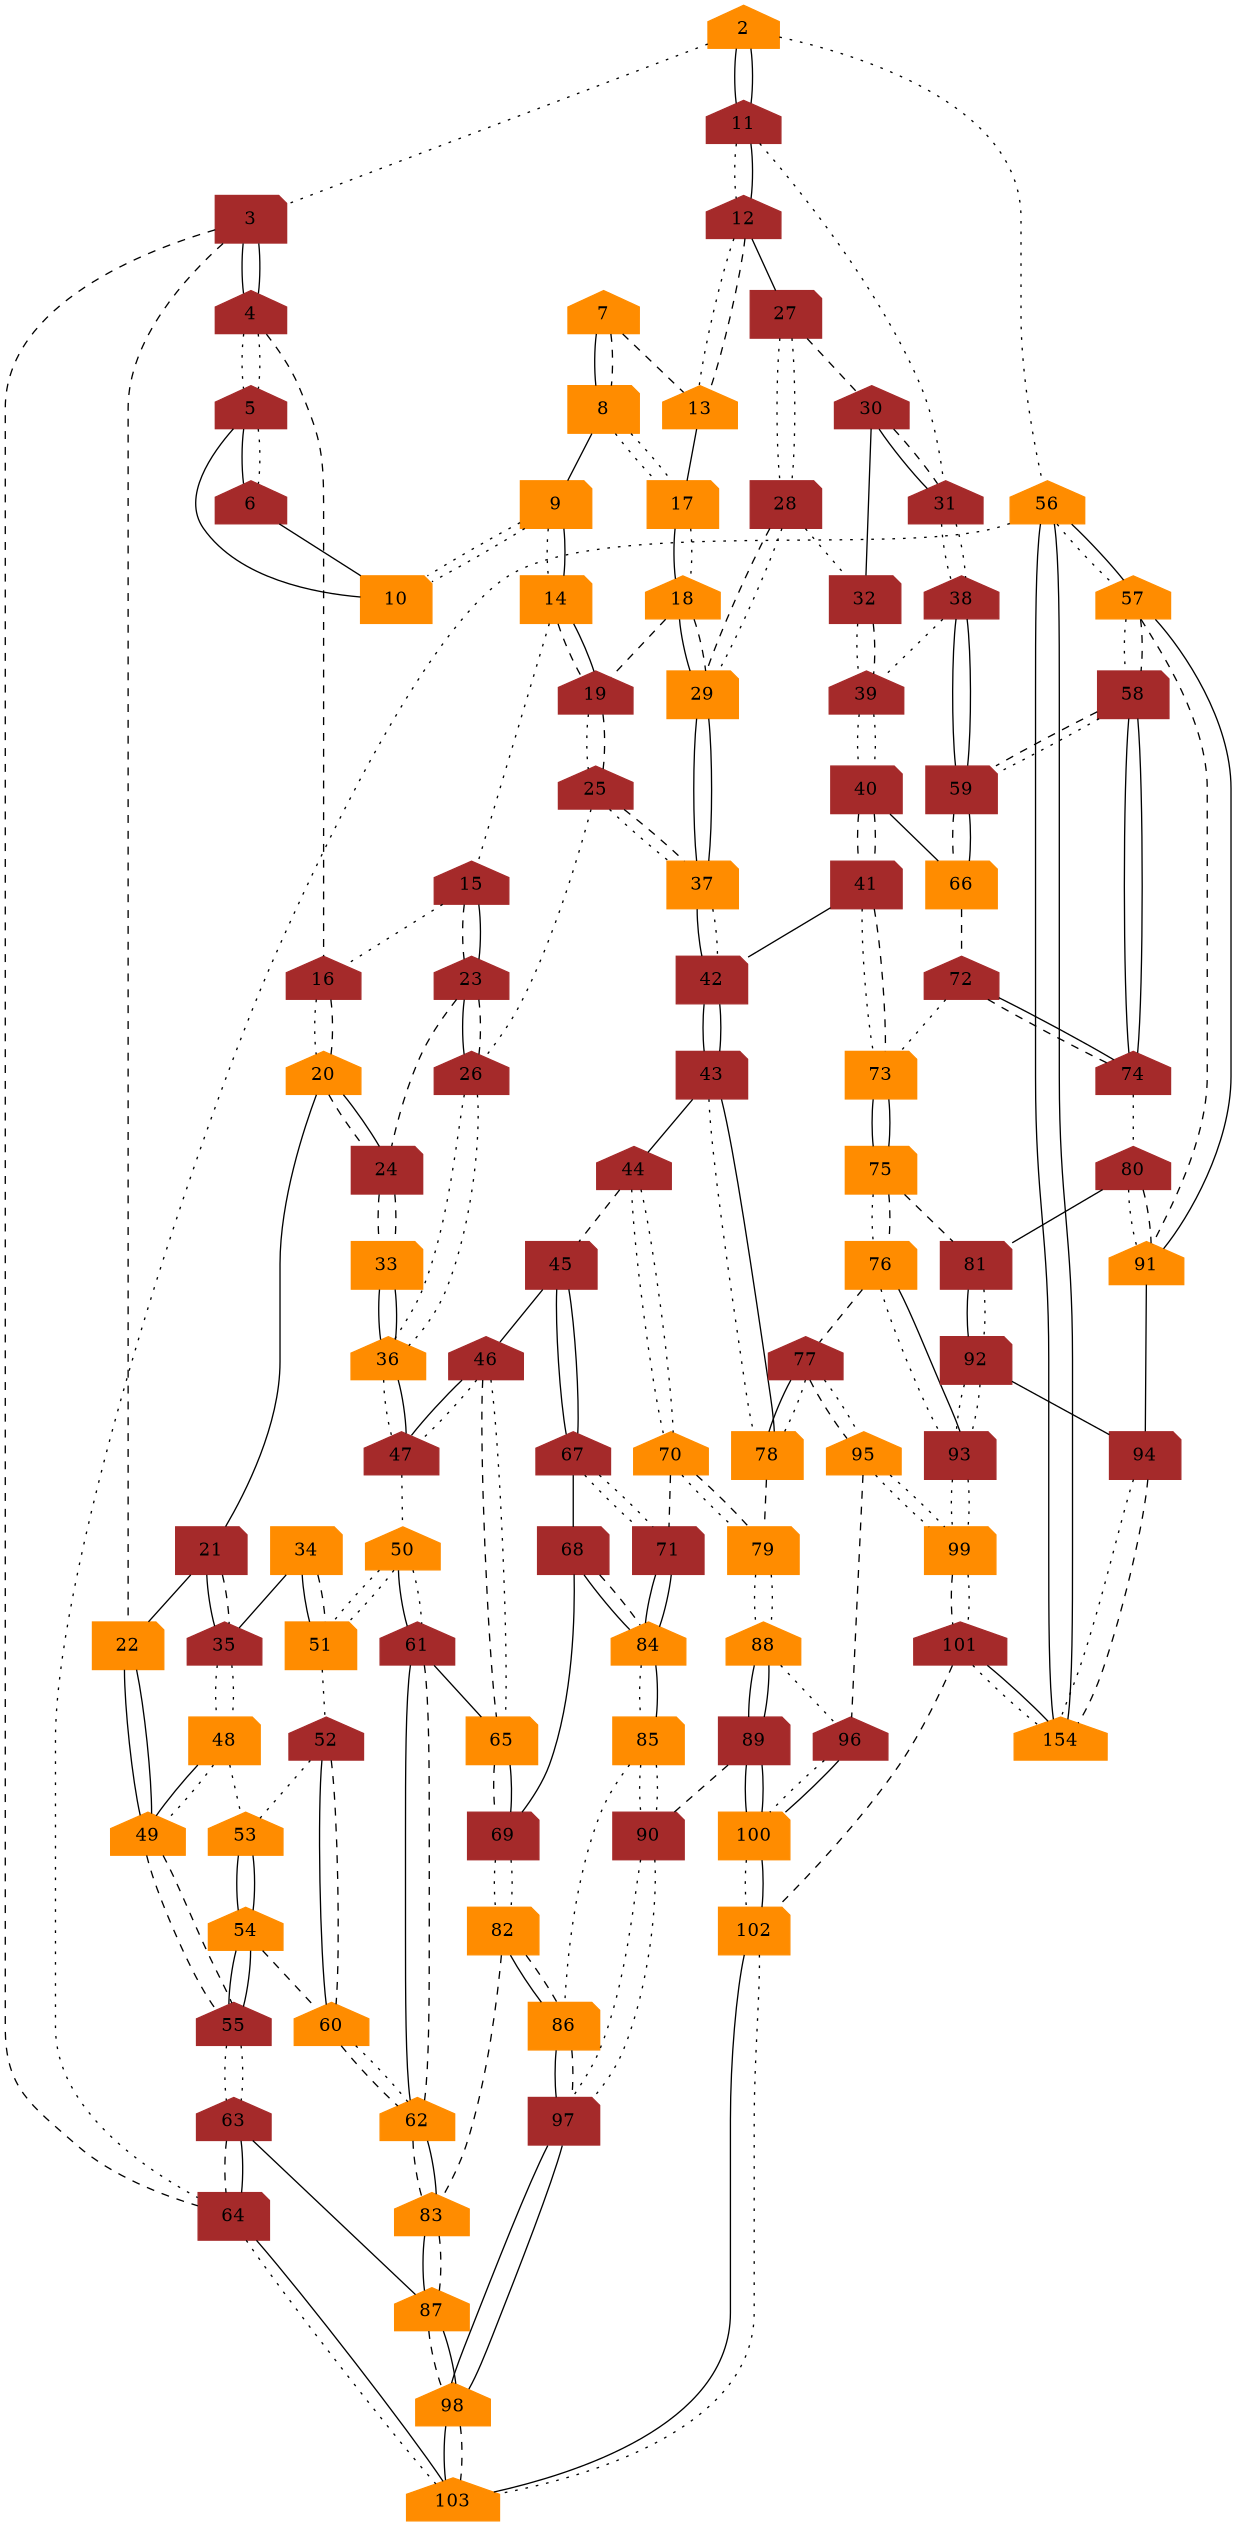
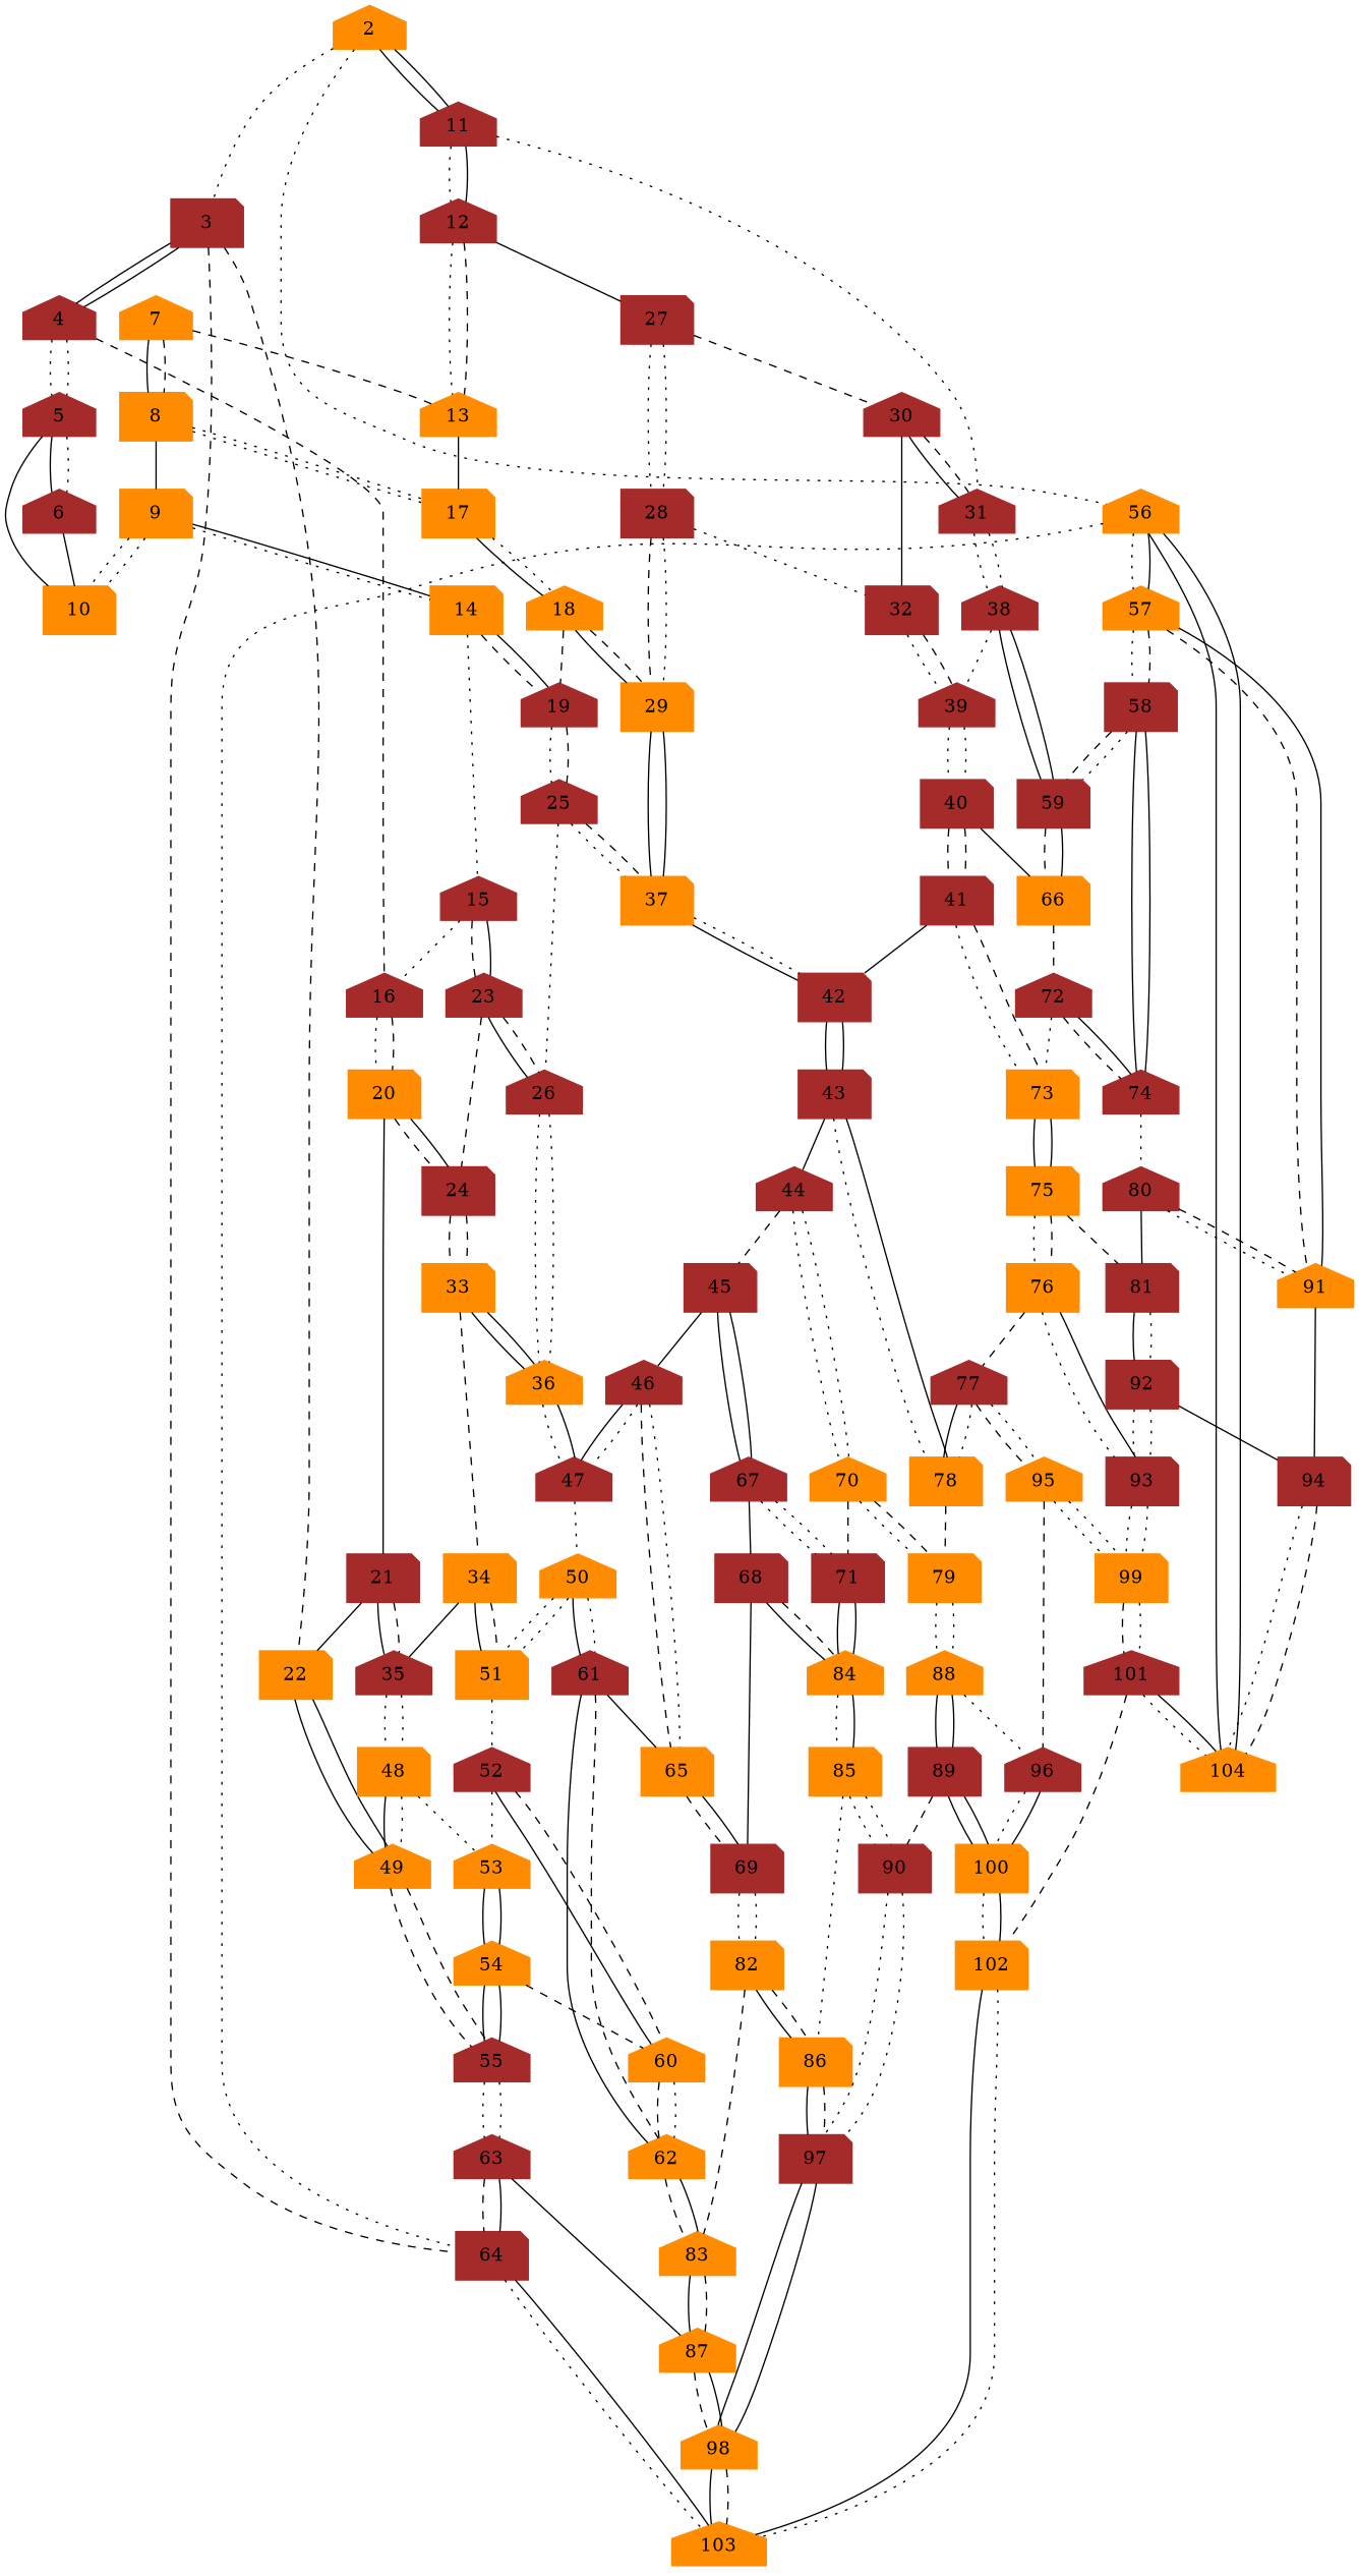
  graph {
    node [color=brown shape=house style=filled]
    edge [style=solid]
    2 [color=darkorange]
    3 [shape=note]
    11
    56 [color=darkorange]
    7 [color=darkorange]
    8 [color=darkorange shape=note]
    13 [color=darkorange]
    4
    22 [color=darkorange shape=note]
    64 [shape=note]
    12
    31
    57 [color=darkorange]
-   104 [color=darkorange label=154]
+   104 [color=darkorange]
    5
    16
    49 [color=darkorange]
    103 [color=darkorange]
    6
    10 [color=darkorange shape=note]
-   20 [color=darkorange]
+   20 [color=darkorange shape=note]
    9 [color=darkorange shape=note]
    17 [color=darkorange shape=note]
    14 [color=darkorange shape=note]
    18 [color=darkorange]
    15
    19
    27 [shape=note]
    38
    28 [shape=note]
    30
    23
    25
    24 [shape=note]
    26
    21 [shape=note]
    29 [color=darkorange shape=note]
    37 [color=darkorange shape=note]
    35
    33 [color=darkorange shape=note]
    48 [color=darkorange shape=note]
    55
    36 [color=darkorange]
    34 [color=darkorange shape=note]
    42 [shape=note]
    47
    32 [shape=note]
    39
    59 [shape=note]
    40 [shape=note]
    51 [color=darkorange shape=note]
    52
    53 [color=darkorange]
    50 [color=darkorange]
    43 [shape=note]
    66 [color=darkorange shape=note]
    41 [shape=note]
    73 [color=darkorange shape=note]
    72
    75 [color=darkorange shape=note]
    44
    78 [color=darkorange shape=note]
    45 [shape=note]
    70 [color=darkorange]
    79 [color=darkorange shape=note]
    46
    67
    71 [shape=note]
    65 [color=darkorange shape=note]
    68 [shape=note]
    69 [shape=note]
    61
    54 [color=darkorange]
    63
    62 [color=darkorange]
    60 [color=darkorange]
    87 [color=darkorange]
    58 [shape=note]
    91 [color=darkorange]
    74
    94 [shape=note]
    80
    83 [color=darkorange]
    98 [color=darkorange]
    82 [color=darkorange shape=note]
    84 [color=darkorange]
    85 [color=darkorange shape=note]
    86 [color=darkorange shape=note]
    88 [color=darkorange]
    76 [color=darkorange shape=note]
    81 [shape=note]
    77
    93 [shape=note]
    92 [shape=note]
    95 [color=darkorange]
    99 [color=darkorange shape=note]
    96
    89 [shape=note]
    97 [shape=note]
    90 [shape=note]
    100 [color=darkorange shape=note]
    102 [color=darkorange shape=note]
    101
    2 -- 3 [style=dotted]
    2 -- 11
    2 -- 11
    2 -- 56 [style=dotted]
    3 -- 4
    3 -- 4
    3 -- 22 [style=dashed]
    3 -- 64 [style=dashed]
    11 -- 12 [style=dotted]
    11 -- 12
    11 -- 31 [style=dotted]
    56 -- 64 [style=dotted]
    56 -- 57 [style=dotted]
    56 -- 57
    56 -- 104
    56 -- 104
    7 -- 8
    7 -- 8 [style=dashed]
    7 -- 13 [style=dashed]
    8 -- 9
    8 -- 17 [style=dotted]
    8 -- 17 [style=dotted]
    13 -- 17
    4 -- 5 [style=dotted]
    4 -- 5 [style=dotted]
    4 -- 16 [style=dashed]
    22 -- 49
    22 -- 49
    64 -- 103 [style=dotted]
    64 -- 103
    12 -- 13 [style=dotted]
    12 -- 13 [style=dashed]
    12 -- 27
    31 -- 38 [style=dotted]
    31 -- 38 [style=dotted]
    57 -- 58 [style=dotted]
    57 -- 58 [style=dashed]
    57 -- 91 [style=dashed]
    57 -- 91
    5 -- 6
    5 -- 6 [style=dotted]
    5 -- 10
    16 -- 20 [style=dotted]
    16 -- 20 [style=dashed]
    49 -- 55 [style=dashed]
    49 -- 55 [style=dashed]
    6 -- 10
    20 -- 24 [style=dashed]
    20 -- 24
    20 -- 21
    9 -- 10 [style=dotted]
    9 -- 10 [style=dotted]
    9 -- 14 [style=dotted]
    9 -- 14
    17 -- 18
    17 -- 18 [style=dotted]
    14 -- 15 [style=dotted]
    14 -- 19 [style=dashed]
    14 -- 19
    18 -- 19 [style=dashed]
    18 -- 29
    18 -- 29 [style=dashed]
    15 -- 16 [style=dotted]
    15 -- 23 [style=dashed]
    15 -- 23
    19 -- 25 [style=dotted]
    19 -- 25 [style=dashed]
    27 -- 28 [style=dotted]
    27 -- 28 [style=dotted]
    27 -- 30 [style=dashed]
    38 -- 39 [style=dotted]
    38 -- 59
    38 -- 59
    28 -- 29 [style=dashed]
    28 -- 29 [style=dotted]
    28 -- 32 [style=dotted]
    30 -- 31
    30 -- 31 [style=dashed]
    30 -- 32
    23 -- 24 [style=dashed]
    23 -- 26
    23 -- 26 [style=dashed]
    25 -- 26 [style=dotted]
    25 -- 37 [style=dotted]
    25 -- 37 [style=dashed]
    24 -- 33 [style=dashed]
    24 -- 33 [style=dashed]
    26 -- 36 [style=dotted]
    26 -- 36 [style=dotted]
    21 -- 22
    21 -- 35
    21 -- 35 [style=dashed]
    29 -- 37
    29 -- 37
    37 -- 42
    37 -- 42 [style=dotted]
    35 -- 48 [style=dotted]
    35 -- 48 [style=dotted]
    33 -- 36
    33 -- 36
+   33 -- 34 [style=dashed]
    48 -- 49
    48 -- 49 [style=dotted]
    48 -- 53 [style=dotted]
    55 -- 63 [style=dotted]
    55 -- 63 [style=dotted]
    36 -- 47 [style=dotted]
    36 -- 47
    34 -- 35
    34 -- 51
    34 -- 51 [style=dashed]
    42 -- 43
    42 -- 43
    47 -- 50 [style=dotted]
    32 -- 39 [style=dotted]
    32 -- 39 [style=dashed]
    39 -- 40 [style=dotted]
    39 -- 40 [style=dotted]
    59 -- 66 [style=dashed]
    59 -- 66
    40 -- 66
    40 -- 41 [style=dashed]
    40 -- 41 [style=dashed]
    51 -- 52 [style=dotted]
    52 -- 53 [style=dotted]
    52 -- 60
    52 -- 60 [style=dashed]
    53 -- 54
    53 -- 54
    50 -- 51 [style=dotted]
    50 -- 51 [style=dotted]
    50 -- 61
    50 -- 61 [style=dotted]
    43 -- 44
    43 -- 78 [style=dotted]
    43 -- 78
    66 -- 72 [style=dashed]
    41 -- 42
    41 -- 73 [style=dotted]
    41 -- 73 [style=dashed]
    73 -- 75
    73 -- 75
    72 -- 73 [style=dotted]
    72 -- 74 [style=dashed]
    72 -- 74
    75 -- 76 [style=dotted]
    75 -- 76 [style=dashed]
    75 -- 81 [style=dashed]
    44 -- 45 [style=dashed]
    44 -- 70 [style=dotted]
    44 -- 70 [style=dotted]
    78 -- 79 [style=dashed]
    45 -- 46
    45 -- 67
    45 -- 67
    70 -- 79 [style=dotted]
    70 -- 79 [style=dashed]
    70 -- 71 [style=dashed]
    79 -- 88 [style=dotted]
    79 -- 88 [style=dotted]
    46 -- 47
    46 -- 47 [style=dotted]
    46 -- 65 [style=dashed]
    46 -- 65 [style=dotted]
    67 -- 71 [style=dotted]
    67 -- 71 [style=dotted]
    67 -- 68
    71 -- 84
    71 -- 84
    65 -- 69 [style=dashed]
    65 -- 69
    68 -- 69
    68 -- 84
    68 -- 84 [style=dashed]
    69 -- 82 [style=dotted]
    69 -- 82 [style=dotted]
    61 -- 65
    61 -- 62
    61 -- 62 [style=dashed]
    54 -- 55
    54 -- 55
    54 -- 60 [style=dashed]
    63 -- 64 [style=dashed]
    63 -- 64
    63 -- 87
    62 -- 83 [style=dashed]
    62 -- 83
    60 -- 62 [style=dashed]
    60 -- 62 [style=dotted]
    87 -- 98 [style=dashed]
    87 -- 98
    58 -- 59 [style=dashed]
    58 -- 59 [style=dotted]
    58 -- 74
    58 -- 74
    91 -- 94
    74 -- 80 [style=dotted]
    94 -- 104 [style=dotted]
    94 -- 104 [style=dashed]
    80 -- 91 [style=dotted]
    80 -- 91 [style=dashed]
    80 -- 81
    83 -- 87
    83 -- 87 [style=dashed]
    98 -- 103
    98 -- 103 [style=dashed]
    82 -- 83 [style=dashed]
    82 -- 86
    82 -- 86 [style=dashed]
    84 -- 85 [style=dotted]
    84 -- 85
    85 -- 86 [style=dotted]
    85 -- 90 [style=dotted]
    85 -- 90 [style=dotted]
    86 -- 97
    86 -- 97 [style=dashed]
    88 -- 96 [style=dotted]
    88 -- 89
    88 -- 89
    76 -- 77 [style=dashed]
    76 -- 93 [style=dotted]
    76 -- 93
    81 -- 92
    81 -- 92 [style=dotted]
    77 -- 78
    77 -- 78 [style=dotted]
    77 -- 95 [style=dashed]
    77 -- 95 [style=dotted]
    93 -- 99 [style=dotted]
    93 -- 99 [style=dotted]
    92 -- 94
    92 -- 93 [style=dotted]
    92 -- 93 [style=dotted]
    95 -- 99 [style=dotted]
    95 -- 99 [style=dotted]
    95 -- 96 [style=dashed]
    99 -- 101 [style=dashed]
    99 -- 101 [style=dotted]
    96 -- 100 [style=dotted]
    96 -- 100
    89 -- 90 [style=dashed]
    89 -- 100
    89 -- 100
    97 -- 98
    97 -- 98
    90 -- 97 [style=dotted]
    90 -- 97 [style=dotted]
    100 -- 102 [style=dotted]
    100 -- 102
    102 -- 103
    102 -- 103 [style=dotted]
    101 -- 104 [style=dotted]
    101 -- 104
    101 -- 102 [style=dashed]
  }
